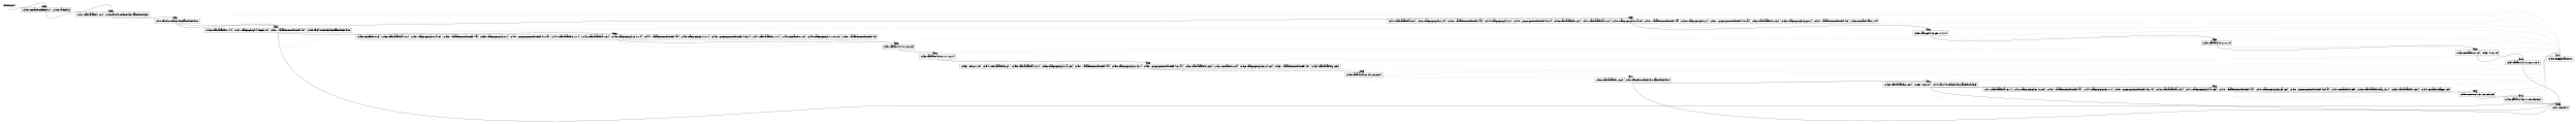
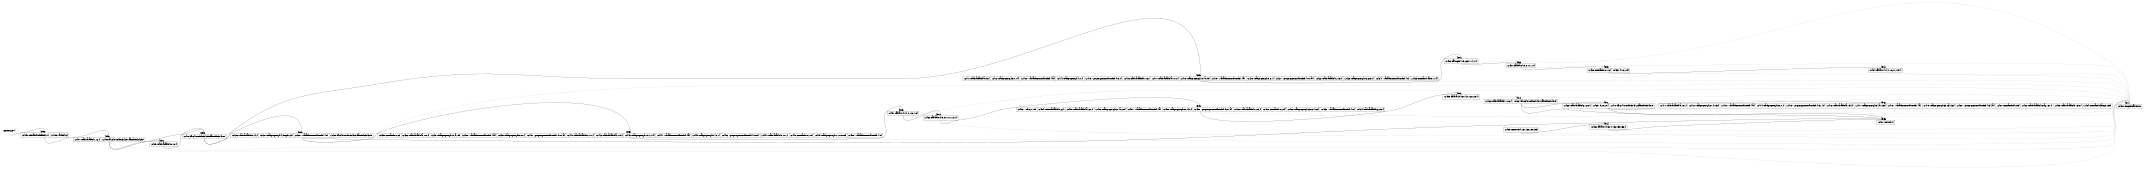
  digraph {
    rankdir=LR
    node [shape=record]
    edge [headport=n tailport=s]
    n1 [label=BB_entry374 shape=none]
    n2 [label="{12405: constant[undefined,v1]|12406: vardecl['g']}"]
    n3 [label="{12407: read-variable['r',v2,-]|12408: if[v2](true-block:4297,false-block:4298)}"]
    n4 [label="{12410: if[v2](true-block:4299,false-block:4300)}"]
+   n5 [label="{12409: read-variable['m',v2,-]}"]
    n6 [label="{12488: exceptional-return}"]
    n7 [label="{12411: read-variable['a',v5,-]|12412: read-property[v5,'i',v4]|12413: \<variable-non-null-undef\>['a']|12414: read-property[v4,'Y',-]|12415: \<property-non-null-undef\>[v5,'i']|12416: read-variable['b',v6,-]|12417: read-variable['a',v10,-]|12418: read-property[v10,'a',v9]|12419: \<variable-non-null-undef\>['a']|12420: read-property[v9,'c',-]|12421: \<property-non-null-undef\>[v10,'a']|12422: read-variable['c',v13,-]|12423: read-property[v13,'get',-]|12424: \<variable-non-null-undef\>['c']|12425: constant[\"value\",v14]}"]
    n8 [label="{12426: read-variable['n',v4,-]|12427: read-property[v4,'length',v3]|12428: \<variable-non-null-undef\>['n']|12429: if[v3](true-block:4305,false-block:4315)}"]
    n9 [label="{12430: call-c.get [v13,'get',v14,v11]}"]
    n10 [label="{12435: constant[0.0,v6]|12436: read-variable['a',v10,-]|12437: read-property[v10,'a',v9]|12438: \<variable-non-null-undef\>['a']|12439: read-property[v9,'m',-]|12440: \<property-non-null-undef\>[v10,'a']|12441: read-variable['n',v11,-]|12442: read-variable['a',v15,-]|12443: read-property[v15,'i',v14]|12444: \<variable-non-null-undef\>['a']|12445: read-property[v14,'s',-]|12446: \<property-non-null-undef\>[v15,'i']|12447: read-variable['e',v17,-]|12448: constant[0.0,v18]|12449: read-property[v17,v18,v16]|12450: \<variable-non-null-undef\>['e']}"]
    n11 [label="{12487: return[v1]}"]
    n12 [label="{12431: call-a.a.c [v9,'c',v11,v7]}"]
    n13 [label="{12451: call-a.i.s [v14,'s',v16,v12]}"]
    n14 [label="{12432: constant[0.0,v16]|12433: ![v16,v15]}"]
    n15 [label="{12452: call-a.a.m [v9,'m',v11,v12,v7]}"]
    n16 [label="{12434: call-a.i.Y [v4,'Y',v6,v7,v15,-]*}"]
    n17 [label="{12453: \<=[v6,v7,v5]|12454: write-variable[v5,'g']*|12455: read-variable['a',v21,-]|12456: read-property[v21,'a',v20]|12457: \<variable-non-null-undef\>['a']|12458: read-property[v20,'Sb',-]|12459: \<property-non-null-undef\>[v21,'a']|12460: read-variable['e',v23,-]|12461: constant[0.0,v24]|12462: read-property[v23,v24,v22]|12463: \<variable-non-null-undef\>['e']|12464: read-variable['g',v25,-]}"]
    n18 [label="{12465: call-a.a.Sb [v20,'Sb',v22,v25,-]*}"]
    n19 [label="{12466: read-variable['r',v26,-]|12467: if[v26](true-block:4311,false-block:4315)}"]
    n20 [label="{12468: read-variable['g',v28,-]|12469: ![v28,v27]|12470: if[v27](true-block:4312,false-block:4315)}"]
    n21 [label="{12471: read-variable['a',v31,-]|12472: read-property[v31,'k',v30]|12473: \<variable-non-null-undef\>['a']|12474: read-property[v30,'u',-]|12475: \<property-non-null-undef\>[v31,'k']|12476: read-variable['a',v34,-]|12477: read-property[v34,'a',v33]|12478: \<variable-non-null-undef\>['a']|12479: read-property[v33,'qa',v32]|12480: \<property-non-null-undef\>[v34,'a']|12481: constant[null,v35]|12482: read-variable['Array',v37,-]|12483: read-variable['b',v38,-]|12484: constant[\"change\",v39]}"]
    n22 [label="{12485: construct [-,v37,v38,v39,v36]}"]
    n23 [label="{12486: call-a.k.u [v30,'u',v32,v35,v36,-]}"]
    n1 -> n2 [headlabel="    4295"]
    n2 -> n3 [headlabel="      4296"]
    n3 -> n4 [headlabel="      4298"]
+   n3 -> n5 [headlabel="      4297"]
    n3 -> n6 [color=gray headlabel="      4316"]
    n4 -> n7 [headlabel="      4299"]
    n4 -> n8 [headlabel="      4300"]
+   n5 -> n4
+   n5 -> n6 [color=gray]
    n7 -> n6 [color=gray]
    n7 -> n9 [headlabel="      4301"]
    n8 -> n6 [color=gray]
    n8 -> n10 [headlabel="      4305"]
    n8 -> n11 [headlabel="      4315"]
    n9 -> n6 [color=gray]
    n9 -> n12 [headlabel="      4302"]
    n10 -> n6 [color=gray]
    n10 -> n13 [headlabel="      4306"]
    n12 -> n6 [color=gray]
    n12 -> n14 [headlabel="      4303"]
    n13 -> n6 [color=gray]
    n13 -> n15 [headlabel="      4307"]
    n14 -> n6 [color=gray]
    n14 -> n16 [headlabel="      4304"]
    n15 -> n6 [color=gray]
    n15 -> n17 [headlabel="      4308"]
    n16 -> n6 [color=gray]
-   n16 -> n11
    n17 -> n6 [color=gray]
    n17 -> n18 [headlabel="      4309"]
    n18 -> n6 [color=gray]
    n18 -> n19 [color=gray headlabel="      4310"]
    n19 -> n6 [color=gray]
    n19 -> n11
    n19 -> n20 [headlabel="      4311"]
    n20 -> n6 [color=gray]
    n20 -> n11
    n20 -> n21 [headlabel="      4312"]
    n21 -> n6 [color=gray]
-   n21 -> n22 [headlabel="      4313"]
    n22 -> n6 [color=gray]
    n22 -> n23 [headlabel="      4314"]
    n23 -> n6 [color=gray]
    n23 -> n11
  }
